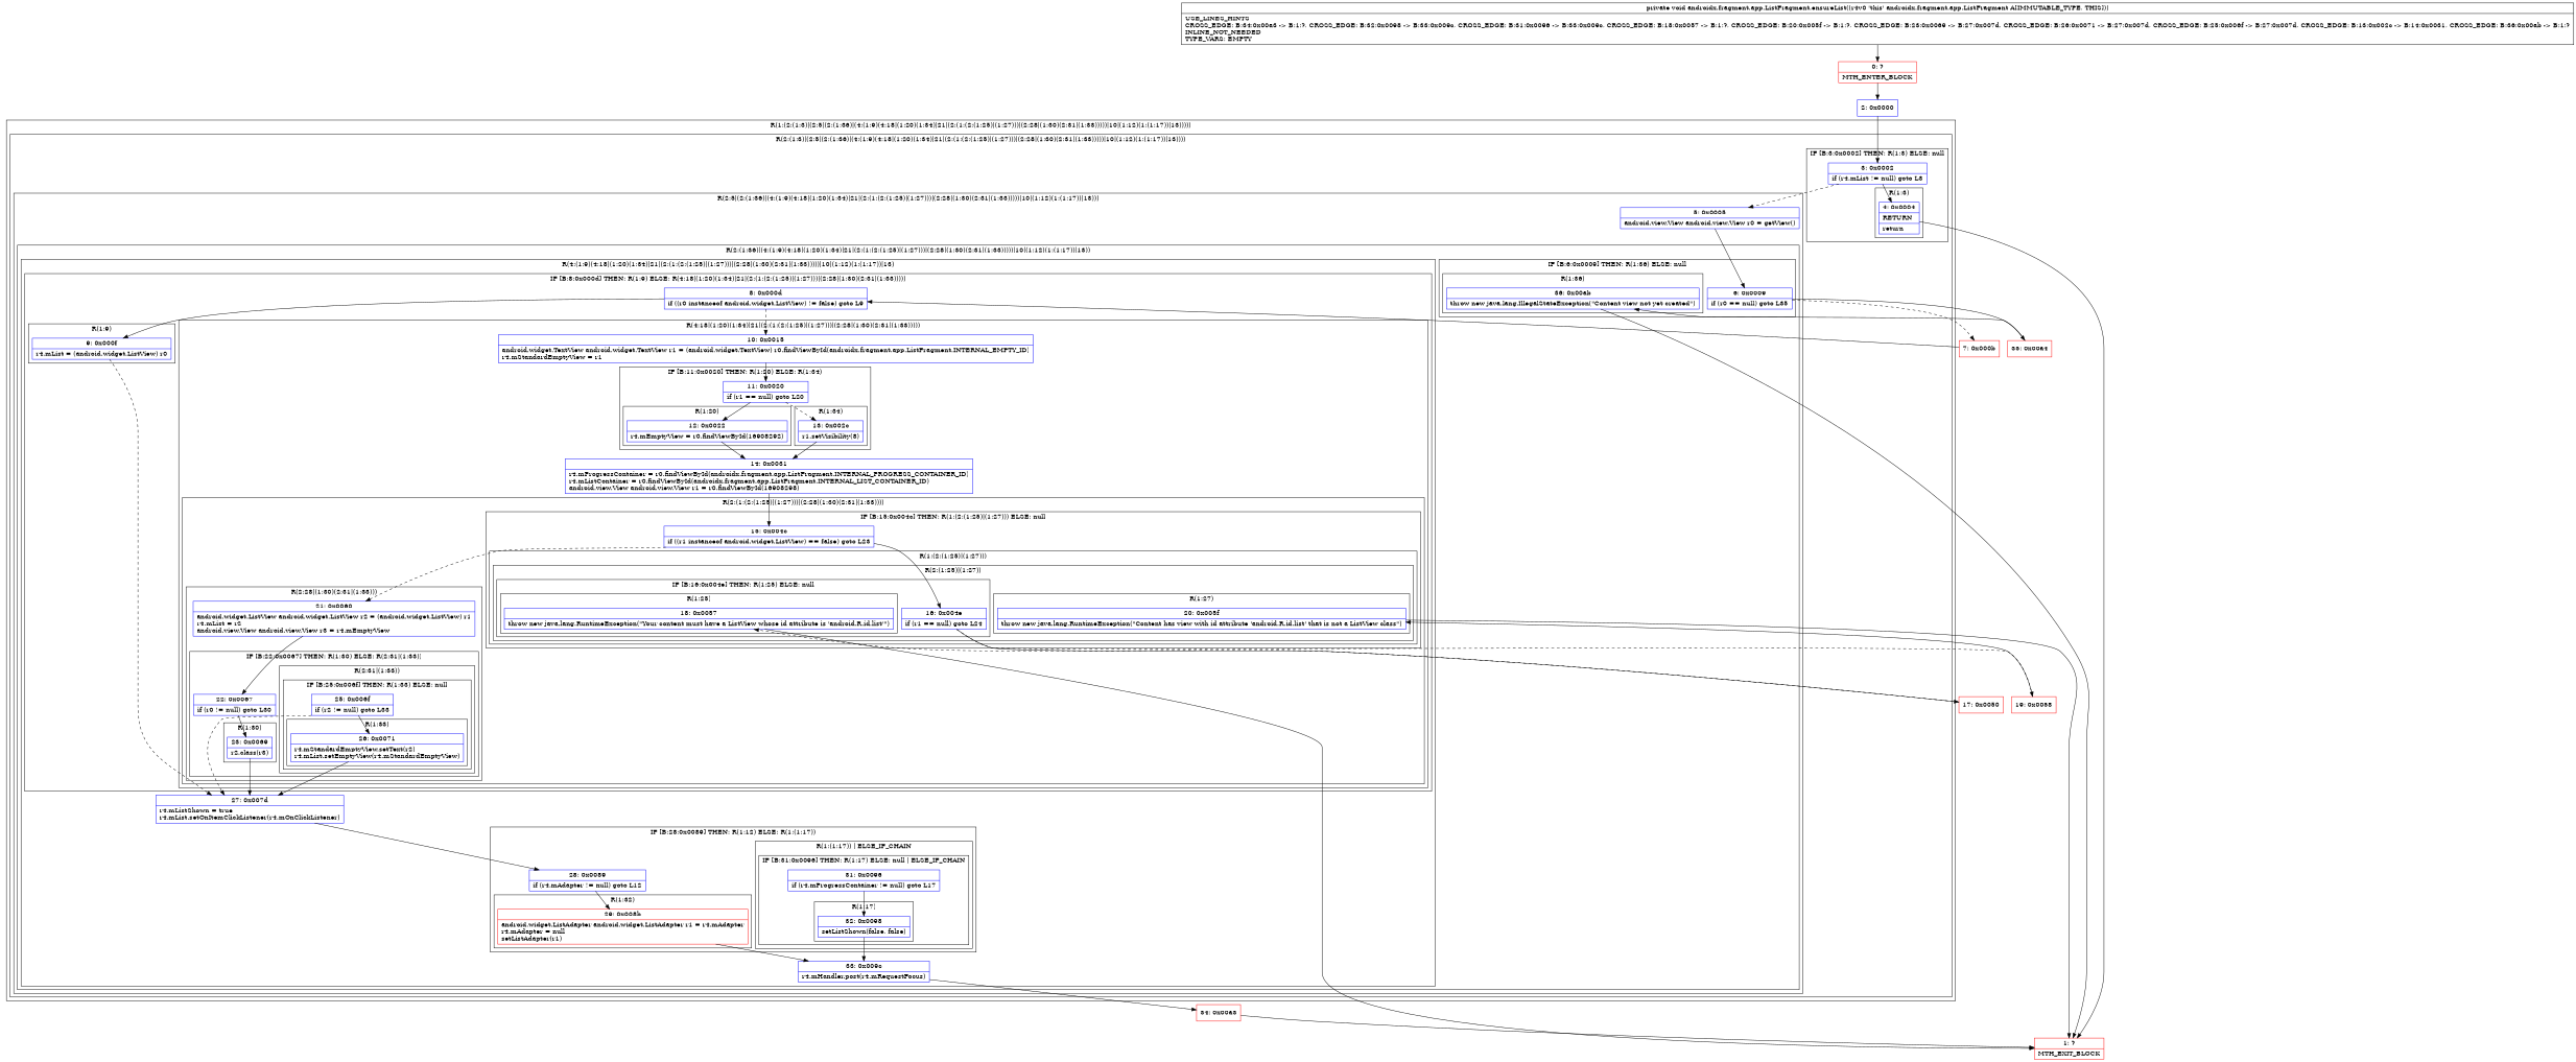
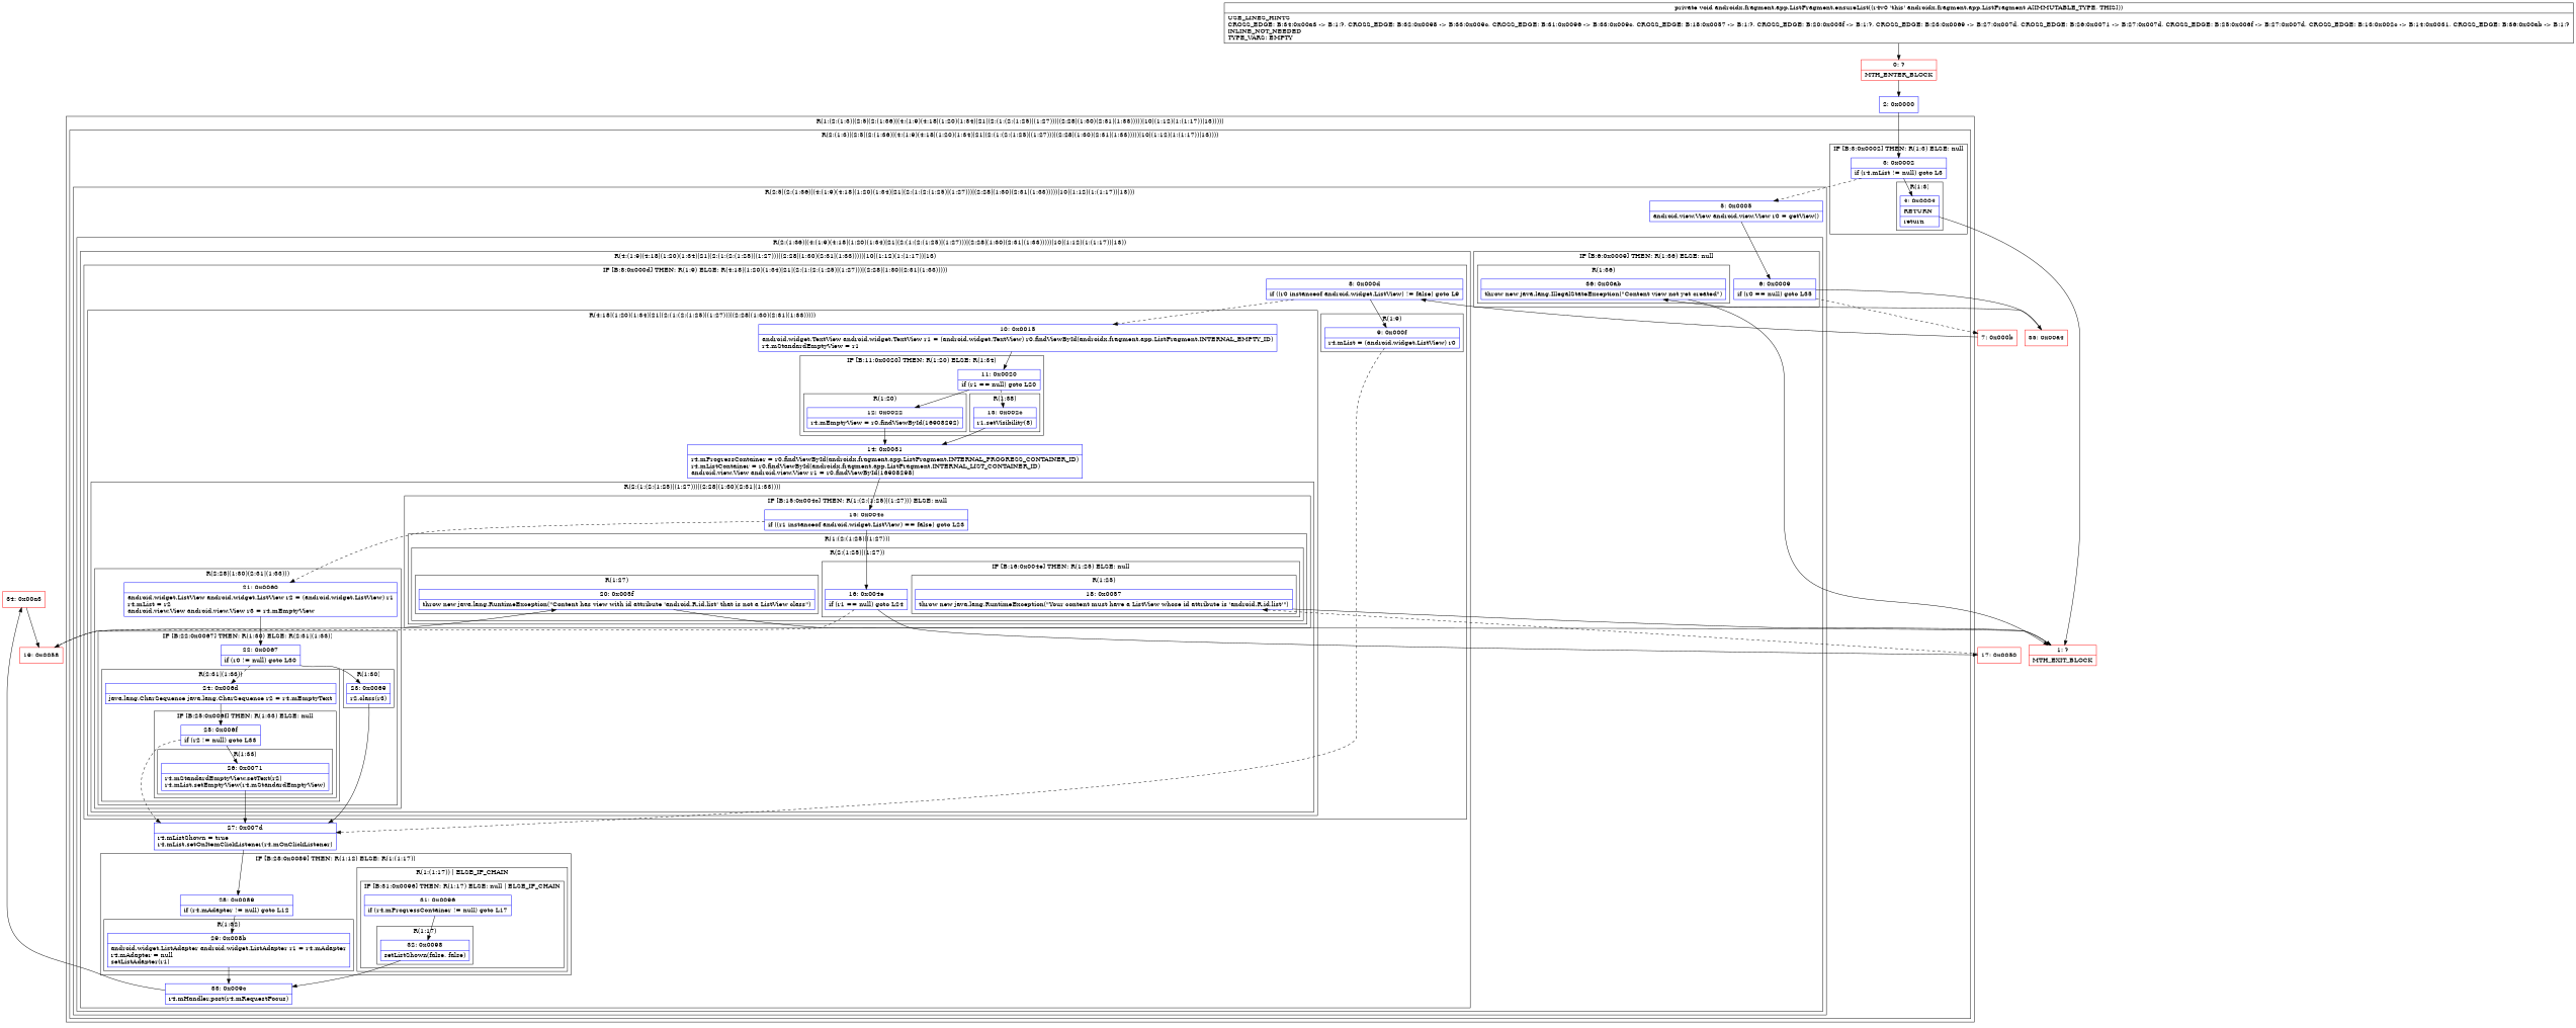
  digraph {
    node [color=blue shape=record]
    n1 [label="{4\:\ 0x0004|RETURN\l|return\l}"]
    n2 [label="{3\:\ 0x0002|if (r4.mList != null) goto L3\l}"]
    n3 [label="{36\:\ 0x00ab|throw new java.lang.IllegalStateException(\"Content view not yet created\")\l}"]
    n4 [label="{6\:\ 0x0009|if (r0 == null) goto L35\l}"]
    n5 [label="{9\:\ 0x000f|r4.mList = (android.widget.ListView) r0\l}"]
    n6 [label="{12\:\ 0x0022|r4.mEmptyView = r0.findViewById(16908292)\l}"]
    n7 [label="{13\:\ 0x002c|r1.setVisibility(8)\l}"]
    n8 [label="{11\:\ 0x0020|if (r1 == null) goto L20\l}"]
    n9 [label="{18\:\ 0x0057|throw new java.lang.RuntimeException(\"Your content must have a ListView whose id attribute is 'android.R.id.list'\")\l}"]
    n10 [label="{16\:\ 0x004e|if (r1 == null) goto L24\l}"]
    n11 [label="{20\:\ 0x005f|throw new java.lang.RuntimeException(\"Content has view with id attribute 'android.R.id.list' that is not a ListView class\")\l}"]
    n12 [label="{15\:\ 0x004c|if ((r1 instanceof android.widget.ListView) == false) goto L23\l}"]
    n13 [label="{23\:\ 0x0069|r2.class(r3)\l}"]
    n14 [label="{26\:\ 0x0071|r4.mStandardEmptyView.setText(r2)\lr4.mList.setEmptyView(r4.mStandardEmptyView)\l}"]
    n15 [label="{25\:\ 0x006f|if (r2 != null) goto L33\l}"]
+   n16 [label="{24\:\ 0x006d|java.lang.CharSequence java.lang.CharSequence r2 = r4.mEmptyText\l}"]
    n17 [label="{22\:\ 0x0067|if (r0 != null) goto L30\l}"]
    n18 [label="{21\:\ 0x0060|android.widget.ListView android.widget.ListView r2 = (android.widget.ListView) r1\lr4.mList = r2\landroid.view.View android.view.View r3 = r4.mEmptyView\l}"]
    n19 [label="{10\:\ 0x0015|android.widget.TextView android.widget.TextView r1 = (android.widget.TextView) r0.findViewById(androidx.fragment.app.ListFragment.INTERNAL_EMPTY_ID)\lr4.mStandardEmptyView = r1\l}"]
    n20 [label="{14\:\ 0x0031|r4.mProgressContainer = r0.findViewById(androidx.fragment.app.ListFragment.INTERNAL_PROGRESS_CONTAINER_ID)\lr4.mListContainer = r0.findViewById(androidx.fragment.app.ListFragment.INTERNAL_LIST_CONTAINER_ID)\landroid.view.View android.view.View r1 = r0.findViewById(16908298)\l}"]
    n21 [label="{8\:\ 0x000d|if ((r0 instanceof android.widget.ListView) != false) goto L9\l}"]
-   n22 [color=red label="{29\:\ 0x008b|android.widget.ListAdapter android.widget.ListAdapter r1 = r4.mAdapter\lr4.mAdapter = null\lsetListAdapter(r1)\l}"]
+   n22 [label="{29\:\ 0x008b|android.widget.ListAdapter android.widget.ListAdapter r1 = r4.mAdapter\lr4.mAdapter = null\lsetListAdapter(r1)\l}"]
    n23 [label="{32\:\ 0x0098|setListShown(false, false)\l}"]
    n24 [label="{31\:\ 0x0096|if (r4.mProgressContainer != null) goto L17\l}"]
    n25 [label="{28\:\ 0x0089|if (r4.mAdapter != null) goto L12\l}"]
    n26 [label="{27\:\ 0x007d|r4.mListShown = true\lr4.mList.setOnItemClickListener(r4.mOnClickListener)\l}"]
    n27 [label="{33\:\ 0x009c|r4.mHandler.post(r4.mRequestFocus)\l}"]
    n28 [label="{5\:\ 0x0005|android.view.View android.view.View r0 = getView()\l}"]
    n29 [color=red label="{1\:\ ?|MTH_EXIT_BLOCK\l}"]
    n30 [color=red label="{7\:\ 0x000b}"]
    n31 [color=red label="{35\:\ 0x00a4}"]
    n32 [color=red label="{17\:\ 0x0050}"]
    n33 [color=red label="{19\:\ 0x0058}"]
    n34 [color=red label="{34\:\ 0x00a3}"]
    n35 [color=red label="{0\:\ ?|MTH_ENTER_BLOCK\l}"]
    n36 [label="{2\:\ 0x0000}"]
    n37 [label="{private void androidx.fragment.app.ListFragment.ensureList((r4v0 'this' androidx.fragment.app.ListFragment A[IMMUTABLE_TYPE, THIS]))  | USE_LINES_HINTS\lCROSS_EDGE: B:34:0x00a3 \-\> B:1:?, CROSS_EDGE: B:32:0x0098 \-\> B:33:0x009c, CROSS_EDGE: B:31:0x0096 \-\> B:33:0x009c, CROSS_EDGE: B:18:0x0057 \-\> B:1:?, CROSS_EDGE: B:20:0x005f \-\> B:1:?, CROSS_EDGE: B:23:0x0069 \-\> B:27:0x007d, CROSS_EDGE: B:26:0x0071 \-\> B:27:0x007d, CROSS_EDGE: B:25:0x006f \-\> B:27:0x007d, CROSS_EDGE: B:13:0x002c \-\> B:14:0x0031, CROSS_EDGE: B:36:0x00ab \-\> B:1:?\lINLINE_NOT_NEEDED\lTYPE_VARS: EMPTY\l}" color=""]
    subgraph cluster_1 {
      label="R(1:(2:(1:3)|(2:5|(2:(1:36)|(4:(1:9)(4:18|(1:20)(1:34)|21|(2:(1:(2:(1:25)|(1:27)))|(2:28|(1:30)(2:31|(1:33)))))|10|(1:12)(1:(1:17))|13)))))"
      subgraph cluster_2 {
        label="R(2:(1:3)|(2:5|(2:(1:36)|(4:(1:9)(4:18|(1:20)(1:34)|21|(2:(1:(2:(1:25)|(1:27)))|(2:28|(1:30)(2:31|(1:33)))))|10|(1:12)(1:(1:17))|13))))"
        subgraph cluster_3 {
          label="IF [B:3:0x0002] THEN: R(1:3) ELSE: null"
          n2
          subgraph cluster_4 {
            label="R(1:3)"
            n1
          }
        }
        subgraph cluster_5 {
          label="R(2:5|(2:(1:36)|(4:(1:9)(4:18|(1:20)(1:34)|21|(2:(1:(2:(1:25)|(1:27)))|(2:28|(1:30)(2:31|(1:33)))))|10|(1:12)(1:(1:17))|13)))"
          n28
          subgraph cluster_6 {
            label="R(2:(1:36)|(4:(1:9)(4:18|(1:20)(1:34)|21|(2:(1:(2:(1:25)|(1:27)))|(2:28|(1:30)(2:31|(1:33)))))|10|(1:12)(1:(1:17))|13))"
            subgraph cluster_7 {
              label="IF [B:6:0x0009] THEN: R(1:36) ELSE: null"
              n4
              subgraph cluster_8 {
                label="R(1:36)"
                n3
              }
            }
            subgraph cluster_9 {
              label="R(4:(1:9)(4:18|(1:20)(1:34)|21|(2:(1:(2:(1:25)|(1:27)))|(2:28|(1:30)(2:31|(1:33)))))|10|(1:12)(1:(1:17))|13)"
              n26
              n27
              subgraph cluster_10 {
                label="IF [B:8:0x000d] THEN: R(1:9) ELSE: R(4:18|(1:20)(1:34)|21|(2:(1:(2:(1:25)|(1:27)))|(2:28|(1:30)(2:31|(1:33)))))"
                n21
                subgraph cluster_11 {
                  label="R(1:9)"
                  n5
                }
                subgraph cluster_12 {
                  label="R(4:18|(1:20)(1:34)|21|(2:(1:(2:(1:25)|(1:27)))|(2:28|(1:30)(2:31|(1:33)))))"
                  n19
                  n20
                  subgraph cluster_13 {
                    label="IF [B:11:0x0020] THEN: R(1:20) ELSE: R(1:34)"
                    n8
                    subgraph cluster_14 {
                      label="R(1:20)"
                      n6
                    }
                    subgraph cluster_15 {
-                     label="R(1:34)"
+                     label="R(1:38)"
                      n7
                    }
                  }
                  subgraph cluster_16 {
                    label="R(2:(1:(2:(1:25)|(1:27)))|(2:28|(1:30)(2:31|(1:33))))"
                    subgraph cluster_17 {
                      label="IF [B:15:0x004c] THEN: R(1:(2:(1:25)|(1:27))) ELSE: null"
                      n12
                      subgraph cluster_18 {
                        label="R(1:(2:(1:25)|(1:27)))"
                        subgraph cluster_19 {
                          label="R(2:(1:25)|(1:27))"
                          subgraph cluster_20 {
                            label="IF [B:16:0x004e] THEN: R(1:25) ELSE: null"
                            n10
                            subgraph cluster_21 {
                              label="R(1:25)"
                              n9
                            }
                          }
                          subgraph cluster_22 {
                            label="R(1:27)"
                            n11
                          }
                        }
                      }
                    }
                    subgraph cluster_23 {
                      label="R(2:28|(1:30)(2:31|(1:33)))"
                      n18
                      subgraph cluster_24 {
                        label="IF [B:22:0x0067] THEN: R(1:30) ELSE: R(2:31|(1:33))"
                        n17
                        subgraph cluster_25 {
                          label="R(1:30)"
                          n13
                        }
                        subgraph cluster_26 {
                          label="R(2:31|(1:33))"
+                         n16
                          subgraph cluster_27 {
                            label="IF [B:25:0x006f] THEN: R(1:33) ELSE: null"
                            n15
                            subgraph cluster_28 {
                              label="R(1:33)"
                              n14
                            }
                          }
                        }
                      }
                    }
                  }
                }
              }
              subgraph cluster_29 {
                label="IF [B:28:0x0089] THEN: R(1:12) ELSE: R(1:(1:17))"
                n25
                subgraph cluster_30 {
                  label="R(1:32)"
                  n22
                }
                subgraph cluster_31 {
                  label="R(1:(1:17)) | ELSE_IF_CHAIN\l"
                  subgraph cluster_32 {
                    label="IF [B:31:0x0096] THEN: R(1:17) ELSE: null | ELSE_IF_CHAIN\l"
                    n24
                    subgraph cluster_33 {
                      label="R(1:17)"
                      n23
                    }
                  }
                }
              }
            }
          }
        }
      }
    }
    n1 -> n29
    n2 -> n1
    n2 -> n28 [style=dashed]
    n3 -> n29
    n4 -> n30 [style=dashed]
    n4 -> n31
    n5 -> n26 [style=dashed]
    n6 -> n20
    n7 -> n20
    n8 -> n6
    n8 -> n7 [style=dashed]
    n9 -> n29
    n10 -> n32
    n10 -> n33 [style=dashed]
    n11 -> n29
    n12 -> n10
    n12 -> n18 [style=dashed]
    n13 -> n26
    n14 -> n26
    n15 -> n14
    n15 -> n26 [style=dashed]
+   n16 -> n15
    n17 -> n13
+   n17 -> n16 [style=dashed]
    n18 -> n17
    n19 -> n8
    n20 -> n12
    n21 -> n5
    n21 -> n19 [style=dashed]
    n22 -> n27
    n23 -> n27
    n24 -> n23
    n25 -> n22
    n26 -> n25
    n27 -> n34
    n28 -> n4
    n30 -> n21
    n31 -> n3
    n32 -> n9 [style=dashed]
    n33 -> n11
-   n34 -> n29
+   n34 -> n33
    n35 -> n36
    n36 -> n2
    n37 -> n35
  }
